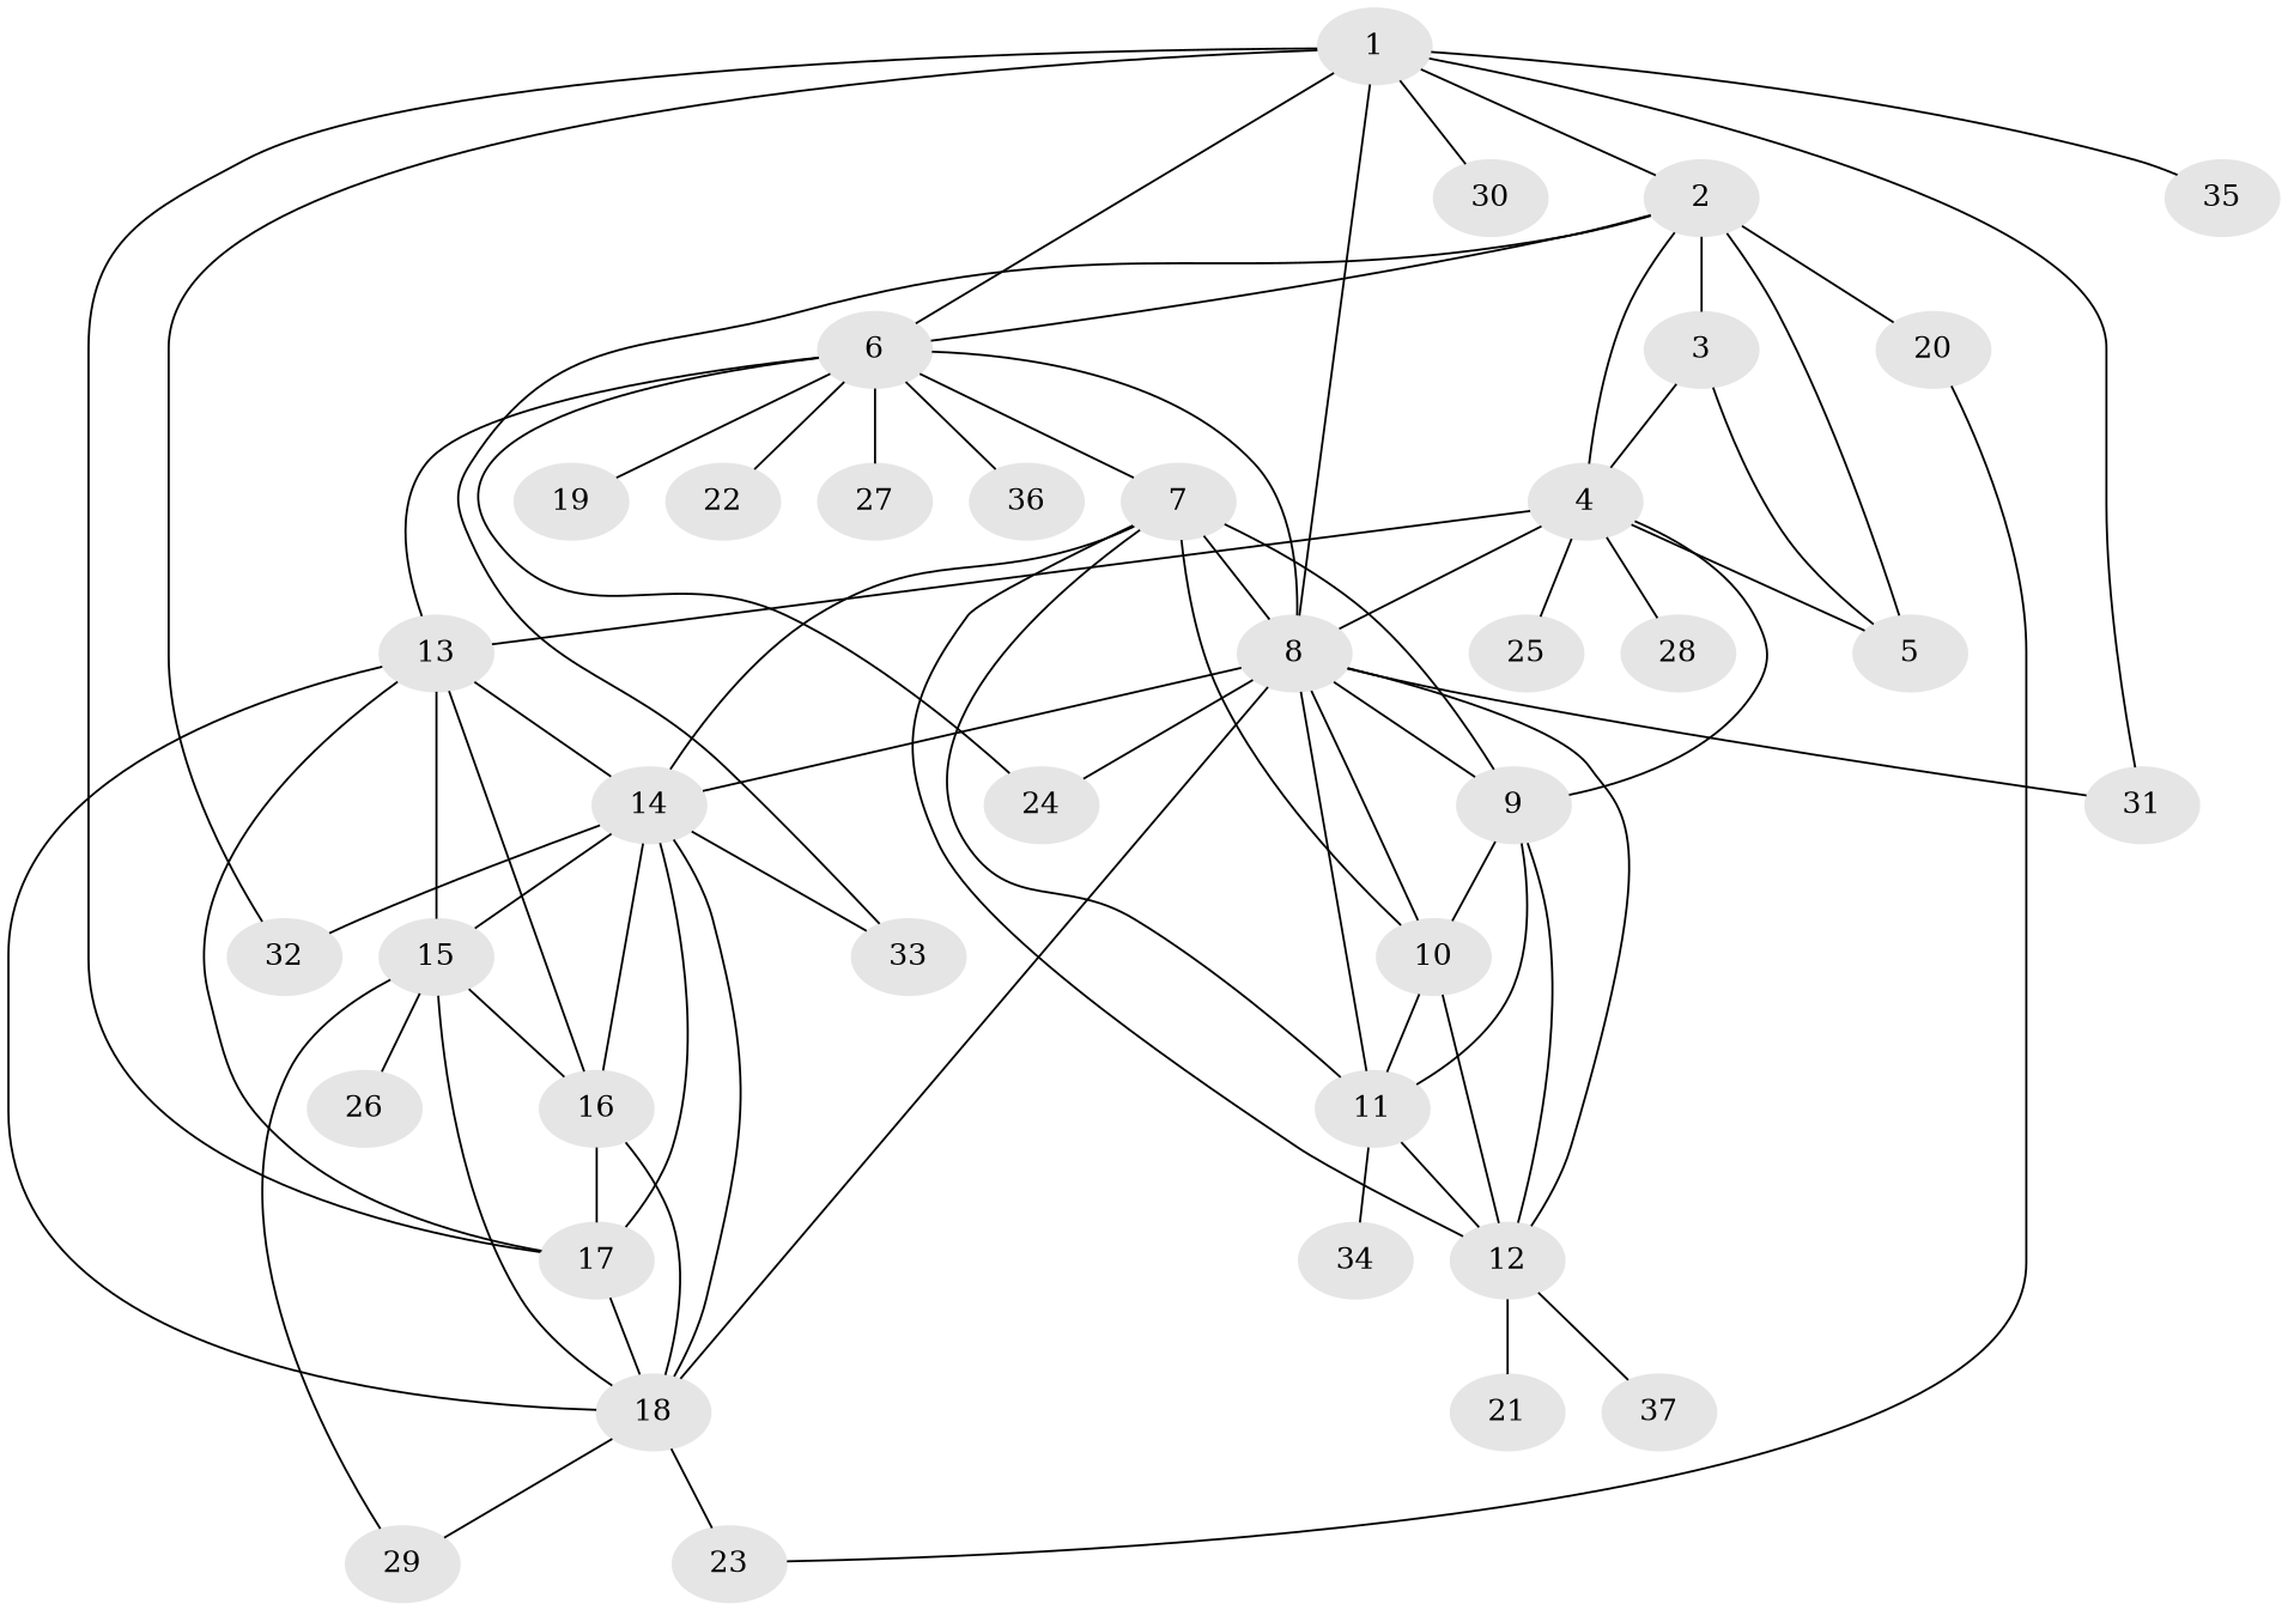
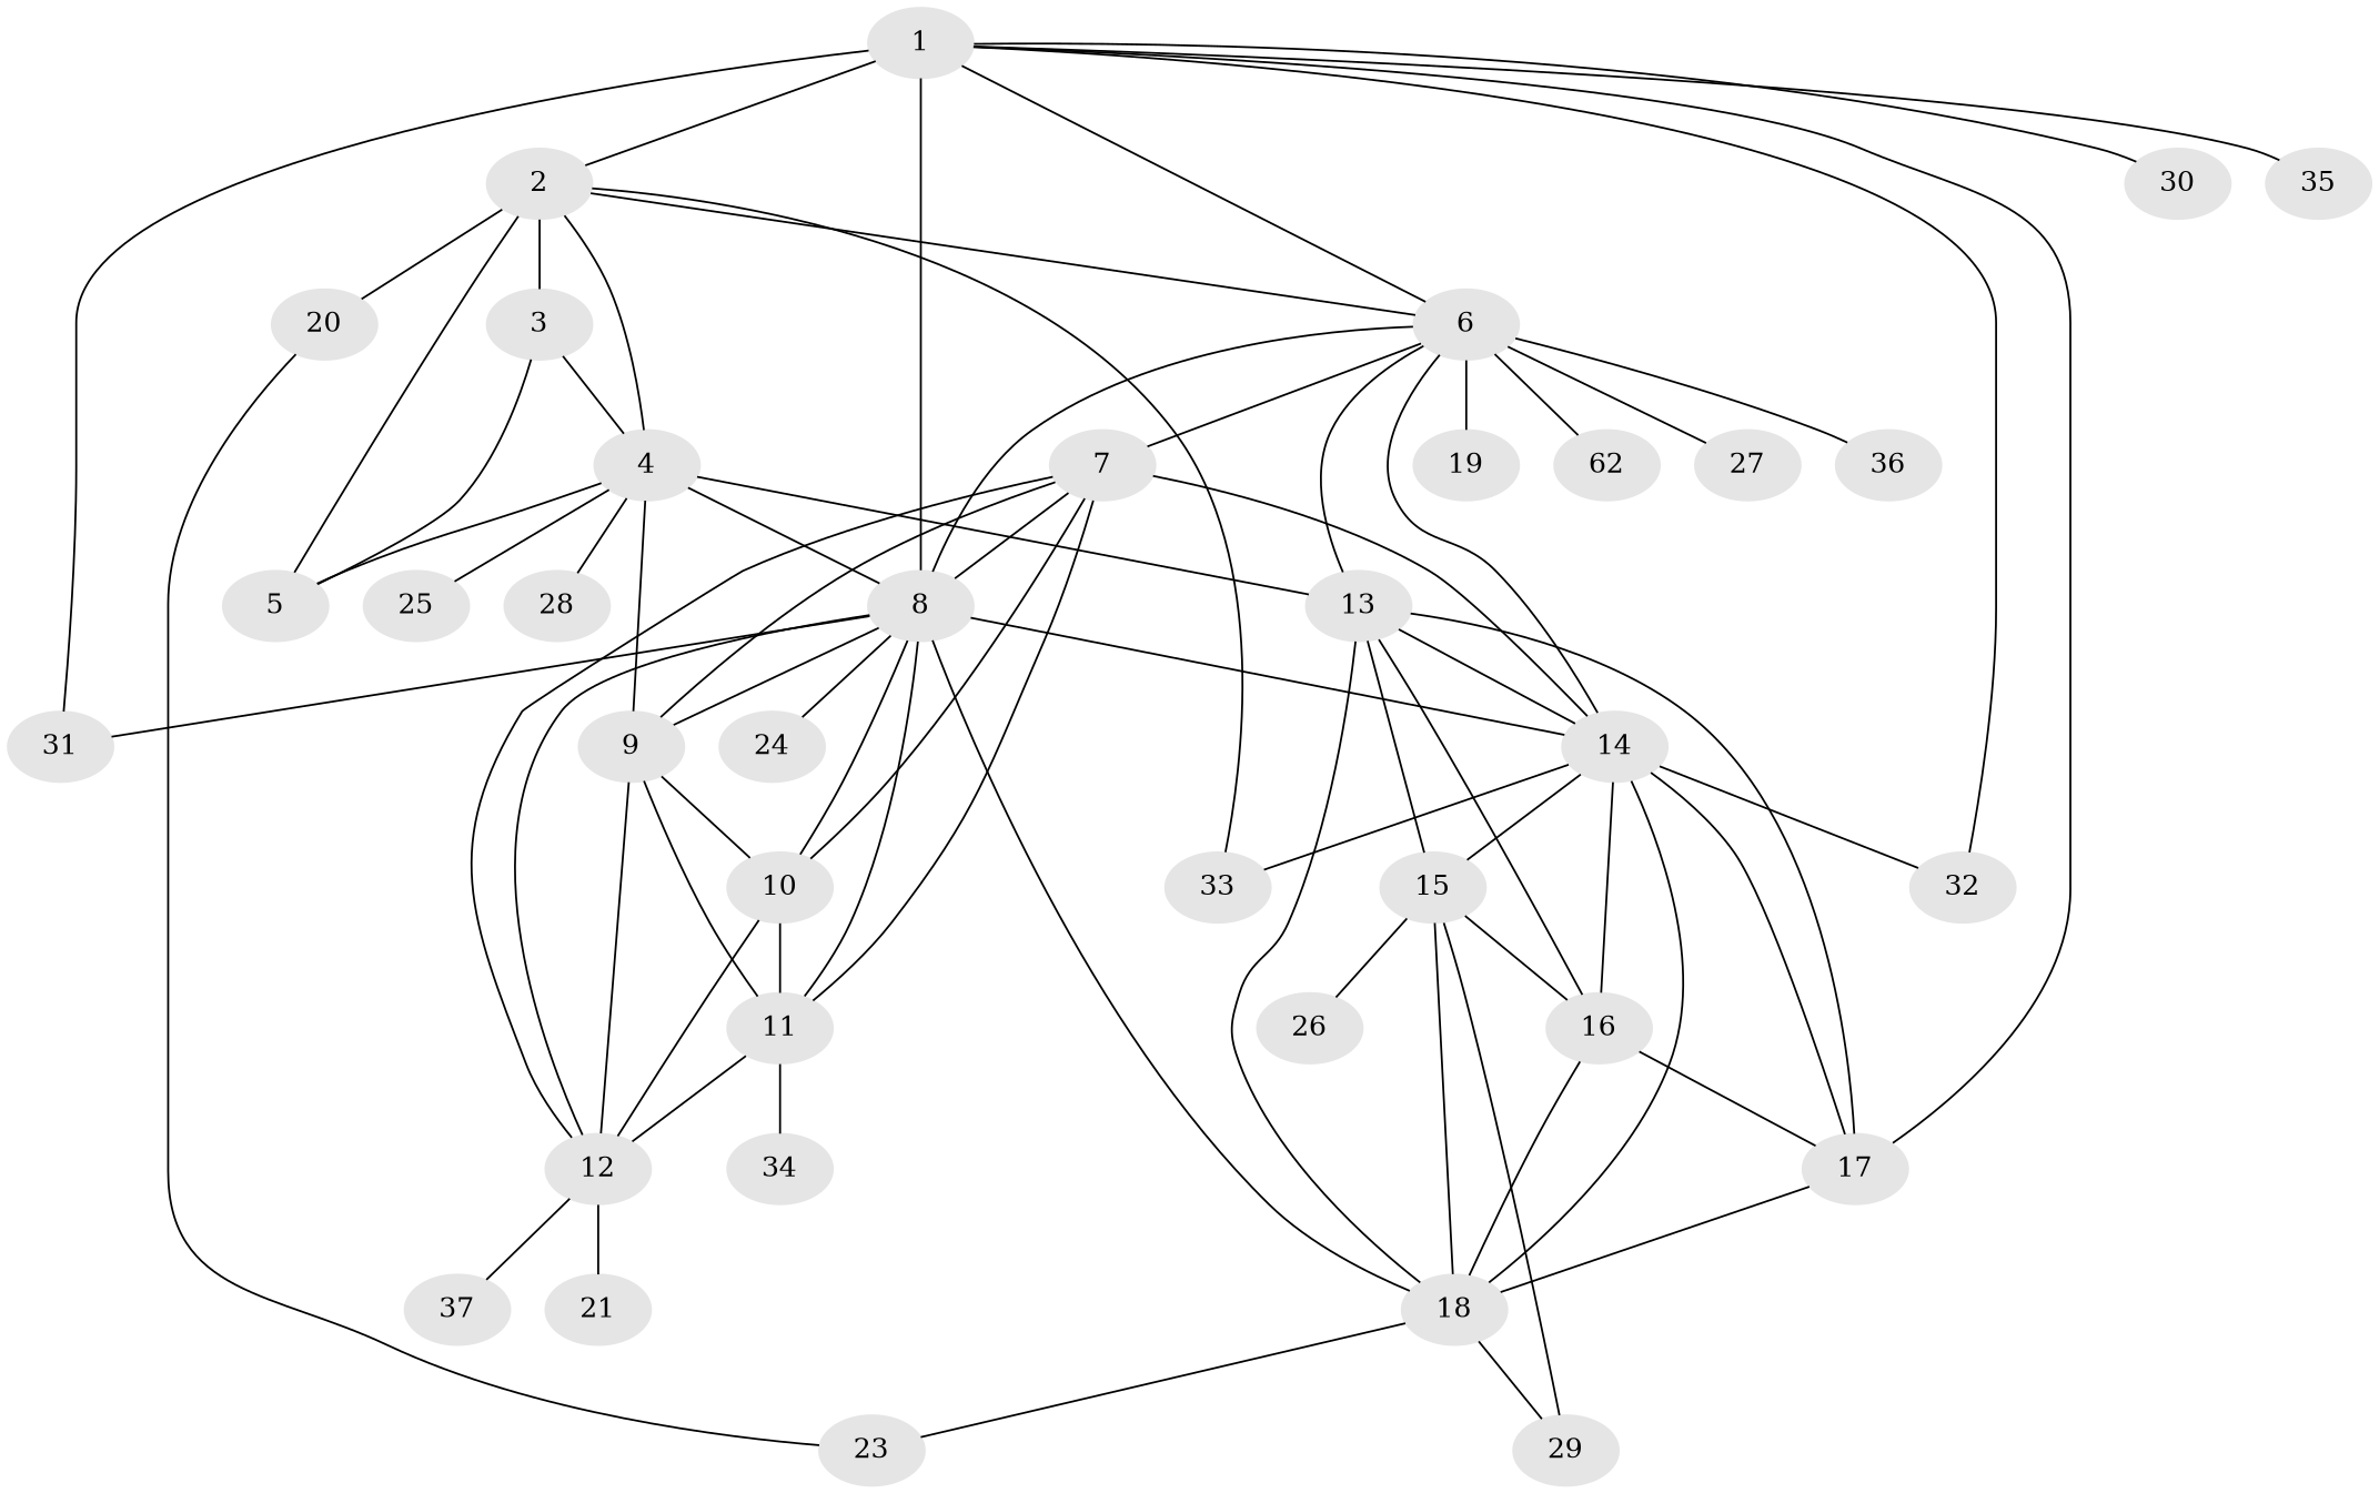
  graph {
    node [color=gray90 style=filled]
    edge [weight=1.0]
    1
    2
    6
    8
    17
    30
    31
    32
    35
    3
    4
    5
    20
    33
    13
    7
    19
-   22
+   22 [label=62]
    24
    27
    36
    9
    10
    11
    12
    14
    18
    25
    28
    23
    15
    16
    34
    21
    37
    29
    26
    1 -- 2 [weight=2.0]
    1 -- 6
    1 -- 8 [weight=9.0]
    1 -- 17 [weight=3.0]
    1 -- 30
    1 -- 31
    1 -- 32
    1 -- 35
    2 -- 6
    2 -- 3 [weight=3.0]
    2 -- 4 [weight=3.0]
    2 -- 5 [weight=3.0]
    2 -- 20 [weight=3.0]
    2 -- 33
    6 -- 8
    6 -- 13
    6 -- 7
    6 -- 19 [weight=3.0]
    6 -- 22 [weight=2.0]
-   6 -- 24
+   6 -- 14
    6 -- 27 [weight=3.0]
    6 -- 36
    8 -- 31
    8 -- 24
    8 -- 9
    8 -- 10
    8 -- 11
    8 -- 12
    8 -- 14
    8 -- 18
    17 -- 18
    3 -- 4
    3 -- 5
    4 -- 8 [weight=2.0]
    4 -- 5
    4 -- 13
    4 -- 9
    4 -- 25
    4 -- 28
    20 -- 23
    13 -- 17
    13 -- 14
    13 -- 18
    13 -- 15
    13 -- 16
    7 -- 8
    7 -- 9
    7 -- 10
    7 -- 11
    7 -- 12
    7 -- 14
    9 -- 10 [weight=7.0]
    9 -- 11
    9 -- 12
    10 -- 11
    10 -- 12
    11 -- 12
    11 -- 34
    12 -- 21 [weight=5.0]
    12 -- 37
    14 -- 17
    14 -- 32
    14 -- 33
    14 -- 18
    14 -- 15
    14 -- 16
    18 -- 23
    18 -- 29
    15 -- 18
    15 -- 16
    15 -- 29
    15 -- 26
    16 -- 17
    16 -- 18
  }
